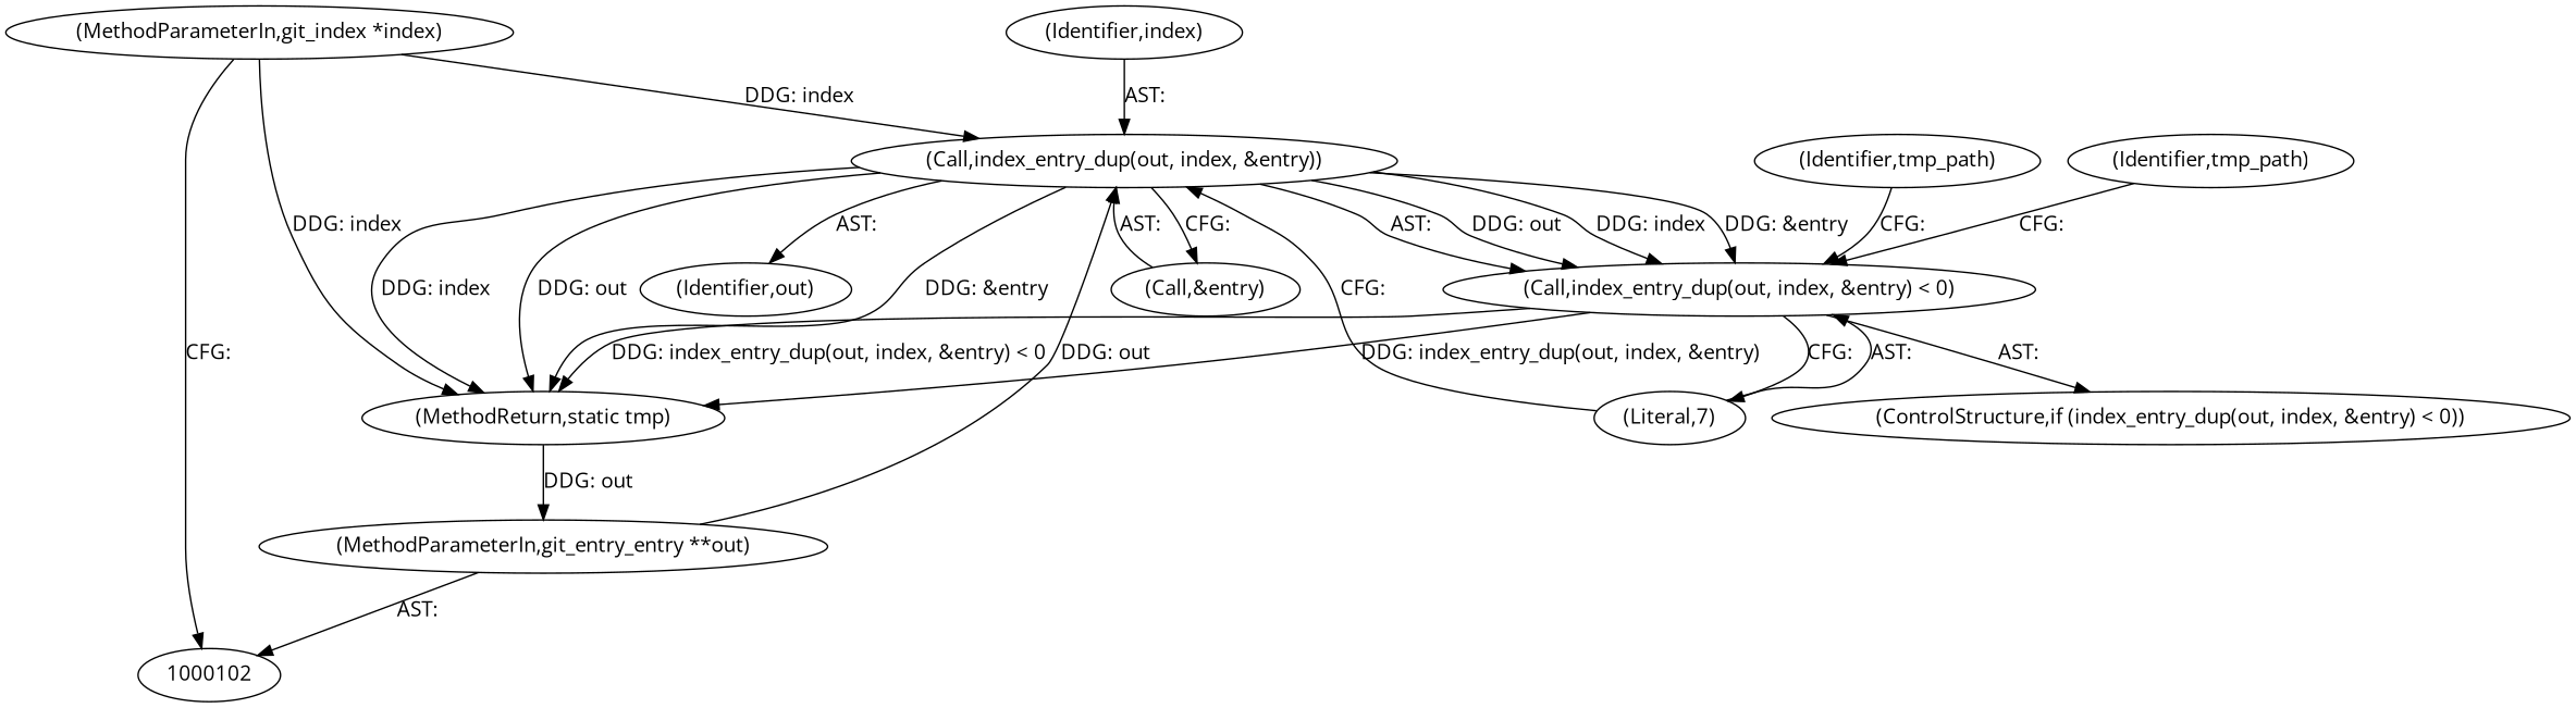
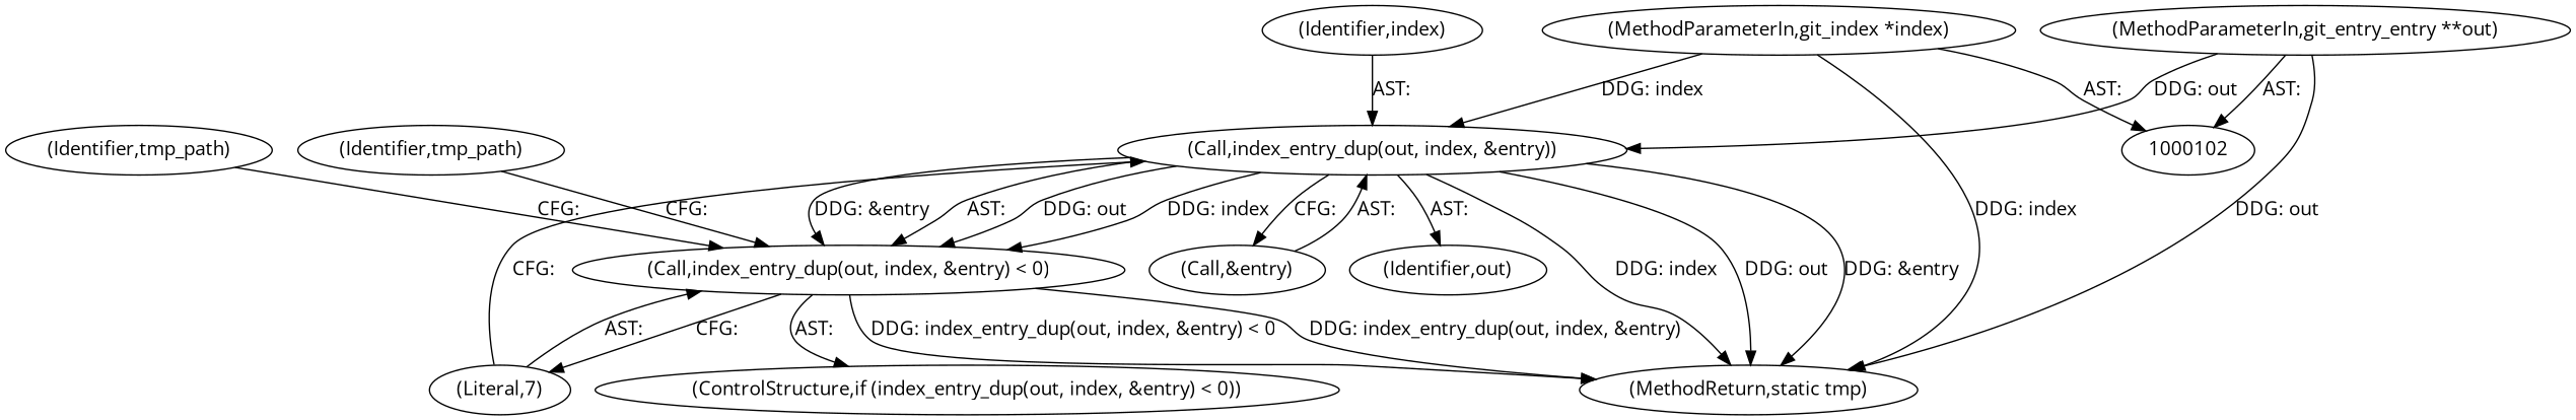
  digraph {
    fontname="Open Sans"
    node [fontname="Open Sans"]
    edge [fontname="Open Sans"]
    n1 [label="(Call,index_entry_dup(out, index, &entry))"]
    n2 [label="(Call,index_entry_dup(out, index, &entry) < 0)"]
    n3 [label="(Call,&entry)"]
    n4 [label="(MethodReturn,static tmp)"]
    n5 [label="(Identifier,out)"]
    n6 [label="(Literal,7)"]
    n7 [label="(ControlStructure,if (index_entry_dup(out, index, &entry) < 0))"]
    n8 [label="(MethodParameterIn,git_entry_entry **out)"]
    1000102
    n10 [label="(MethodParameterIn,git_index *index)"]
    n11 [label="(Identifier,index)"]
    n12 [label="(Identifier,tmp_path)"]
    n13 [label="(Identifier,tmp_path)"]
    n1 -> n2 [label="AST: "]
    n1 -> n2 [label="DDG: out"]
    n1 -> n2 [label="DDG: index"]
    n1 -> n2 [label="DDG: &entry"]
    n1 -> n3 [label="CFG: "]
    n1 -> n4 [label="DDG: &entry"]
    n1 -> n4 [label="DDG: index"]
    n1 -> n4 [label="DDG: out"]
    n1 -> n5 [label="AST: "]
    n2 -> n4 [label="DDG: index_entry_dup(out, index, &entry) < 0"]
    n2 -> n4 [label="DDG: index_entry_dup(out, index, &entry)"]
    n2 -> n6 [label="CFG: "]
    n2 -> n7 [label="AST: "]
    n3 -> n1 [label="AST: "]
    n6 -> n1 [label="CFG: "]
    n6 -> n2 [label="AST: "]
    n8 -> n1 [label="DDG: out"]
-   n4 -> n8 [label="DDG: out"]
+   n8 -> n4 [label="DDG: out"]
    n8 -> 1000102 [label="AST: "]
    n10 -> n1 [label="DDG: index"]
    n10 -> n4 [label="DDG: index"]
-   n10 -> 1000102 [label="CFG: "]
+   n10 -> 1000102 [label="AST: "]
    n11 -> n1 [label="AST: "]
    n12 -> n2 [label="CFG: "]
    n13 -> n2 [label="CFG: "]
  }
